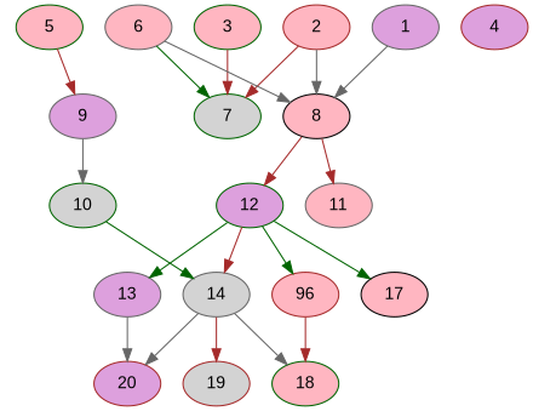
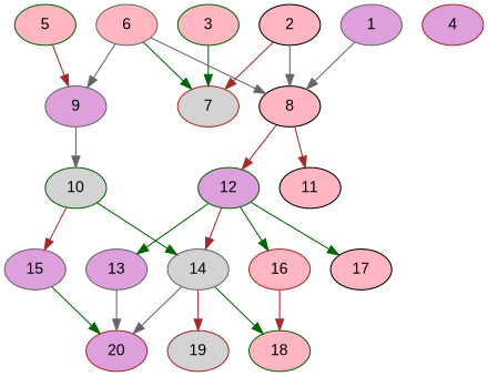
  digraph {
    fontname="Liberation Sans"
    node [alpha=0.13 color=gray40 fillcolor=lightpink fontname="Liberation Sans" style=filled]
    edge [color=gray40 fontname="Liberation Sans"]
    1 [alpha=0.16 expect_size=15963136 fillcolor=plum]
    8 [color=black expect_size=20530176]
-   11 [alpha=0.06 expect_size=29104128]
+   11 [alpha=0.06 color=black expect_size=29104128]
    12 [alpha=0.12 color=darkgreen expect_size=18709504 fillcolor=plum]
    14 [alpha=0.05 expect_size=39267328 fillcolor=lightgrey]
    13 [alpha=0.10 expect_size=7427072 fillcolor=plum]
-   16 [alpha=0.02 color=brown expect_size=32461824 label=96]
+   16 [alpha=0.02 color=brown expect_size=32461824]
    17 [color=black expect_size=23814144]
-   2 [alpha=0.15 color=brown expect_size=24716288]
-   7 [alpha=0.04 color=darkgreen expect_size=24908800 fillcolor=lightgrey]
+   2 [alpha=0.15 color=black expect_size=24716288]
+   7 [alpha=0.04 color=brown expect_size=24908800 fillcolor=lightgrey]
    3 [color=darkgreen expect_size=29045760]
    4 [alpha=0.09 color=brown expect_size=27155456 fillcolor=plum]
    5 [alpha=0.08 color=darkgreen expect_size=8506368]
    9 [alpha=0.04 expect_size=39842816 fillcolor=plum]
    10 [color=darkgreen expect_size=45363200 fillcolor=lightgrey]
+   15 [alpha=0.05 expect_size=13105152 fillcolor=plum]
    6 [alpha=0.16 expect_size=31200256]
    20 [alpha=0.03 color=brown expect_size=26908672 fillcolor=plum]
    18 [alpha=0.00 color=darkgreen expect_size=33863680]
    19 [alpha=0.11 color=brown expect_size=18068480 fillcolor=lightgrey]
    1 -> 8
    8 -> 11 [color=brown]
    8 -> 12 [color=brown]
    12 -> 14 [color=brown]
    12 -> 13 [color=darkgreen]
    12 -> 16 [color=darkgreen]
    12 -> 17 [color=darkgreen]
    14 -> 20
-   14 -> 18
+   14 -> 18 [color=darkgreen]
    14 -> 19 [color=brown]
    13 -> 20
    16 -> 18 [color=brown]
    2 -> 8
    2 -> 7 [color=brown]
-   3 -> 7 [color=brown]
+   3 -> 7 [color=darkgreen]
    5 -> 9 [color=brown]
    9 -> 10
    10 -> 14 [color=darkgreen]
+   10 -> 15 [color=brown]
+   15 -> 20 [color=darkgreen]
    6 -> 8
    6 -> 7 [color=darkgreen]
+   6 -> 9
  }
